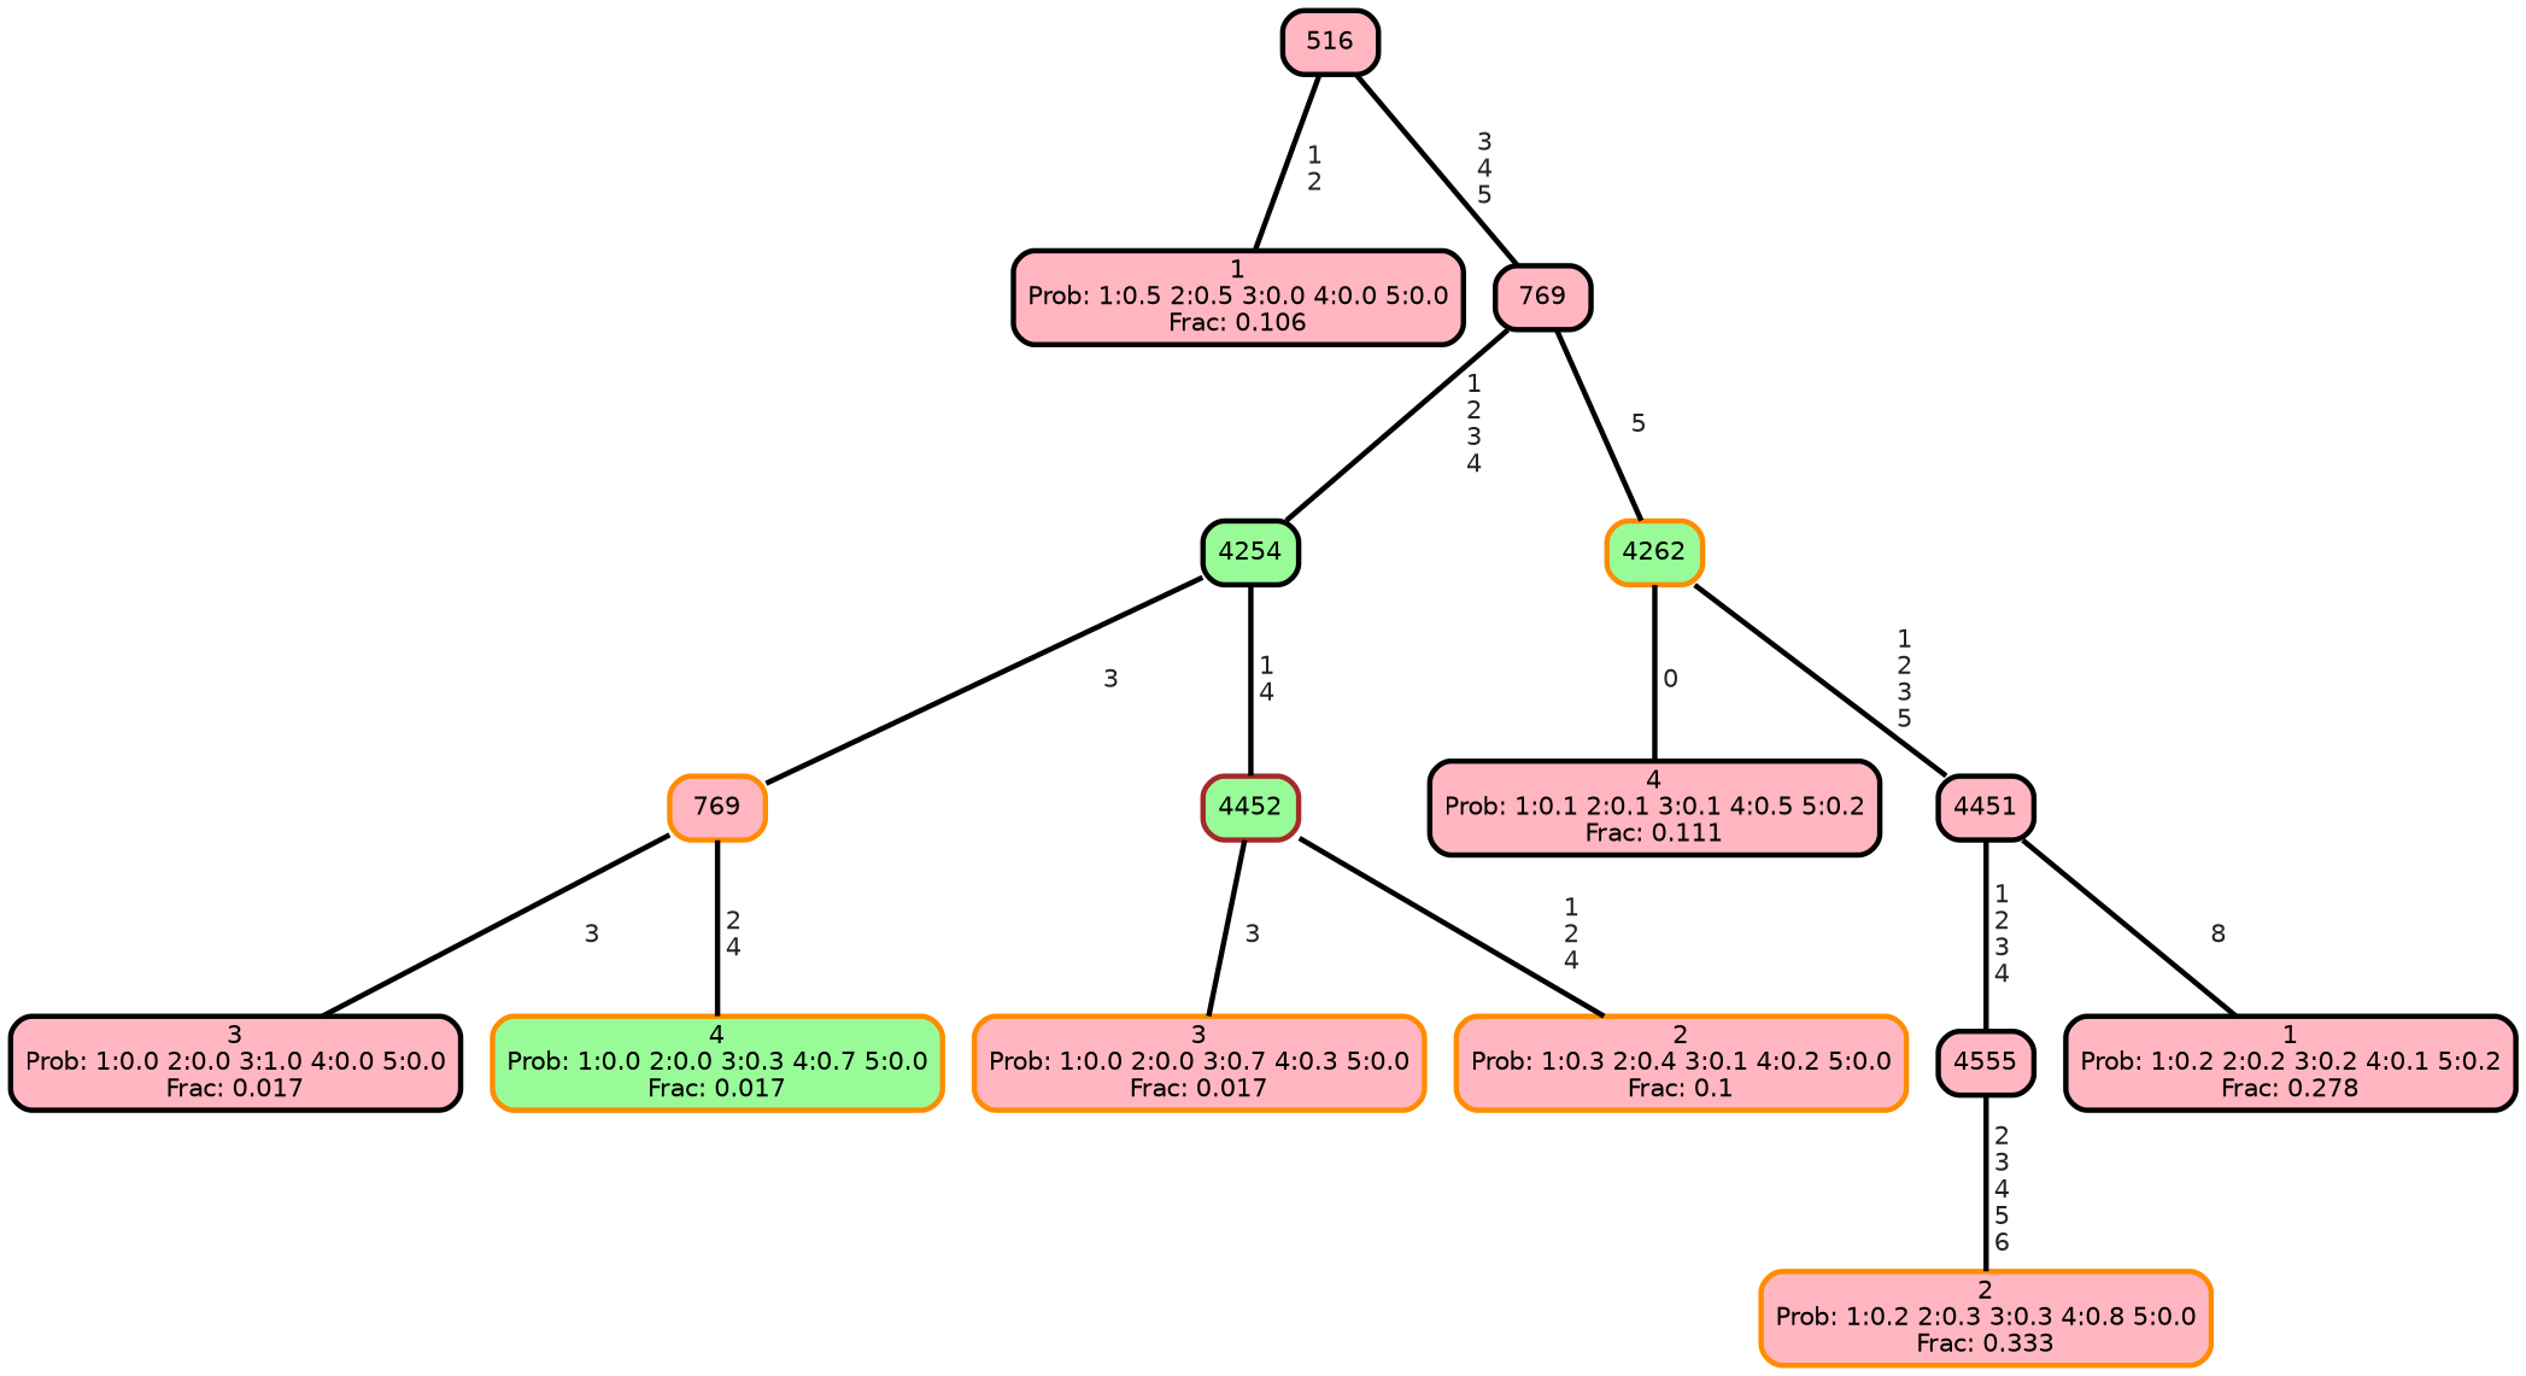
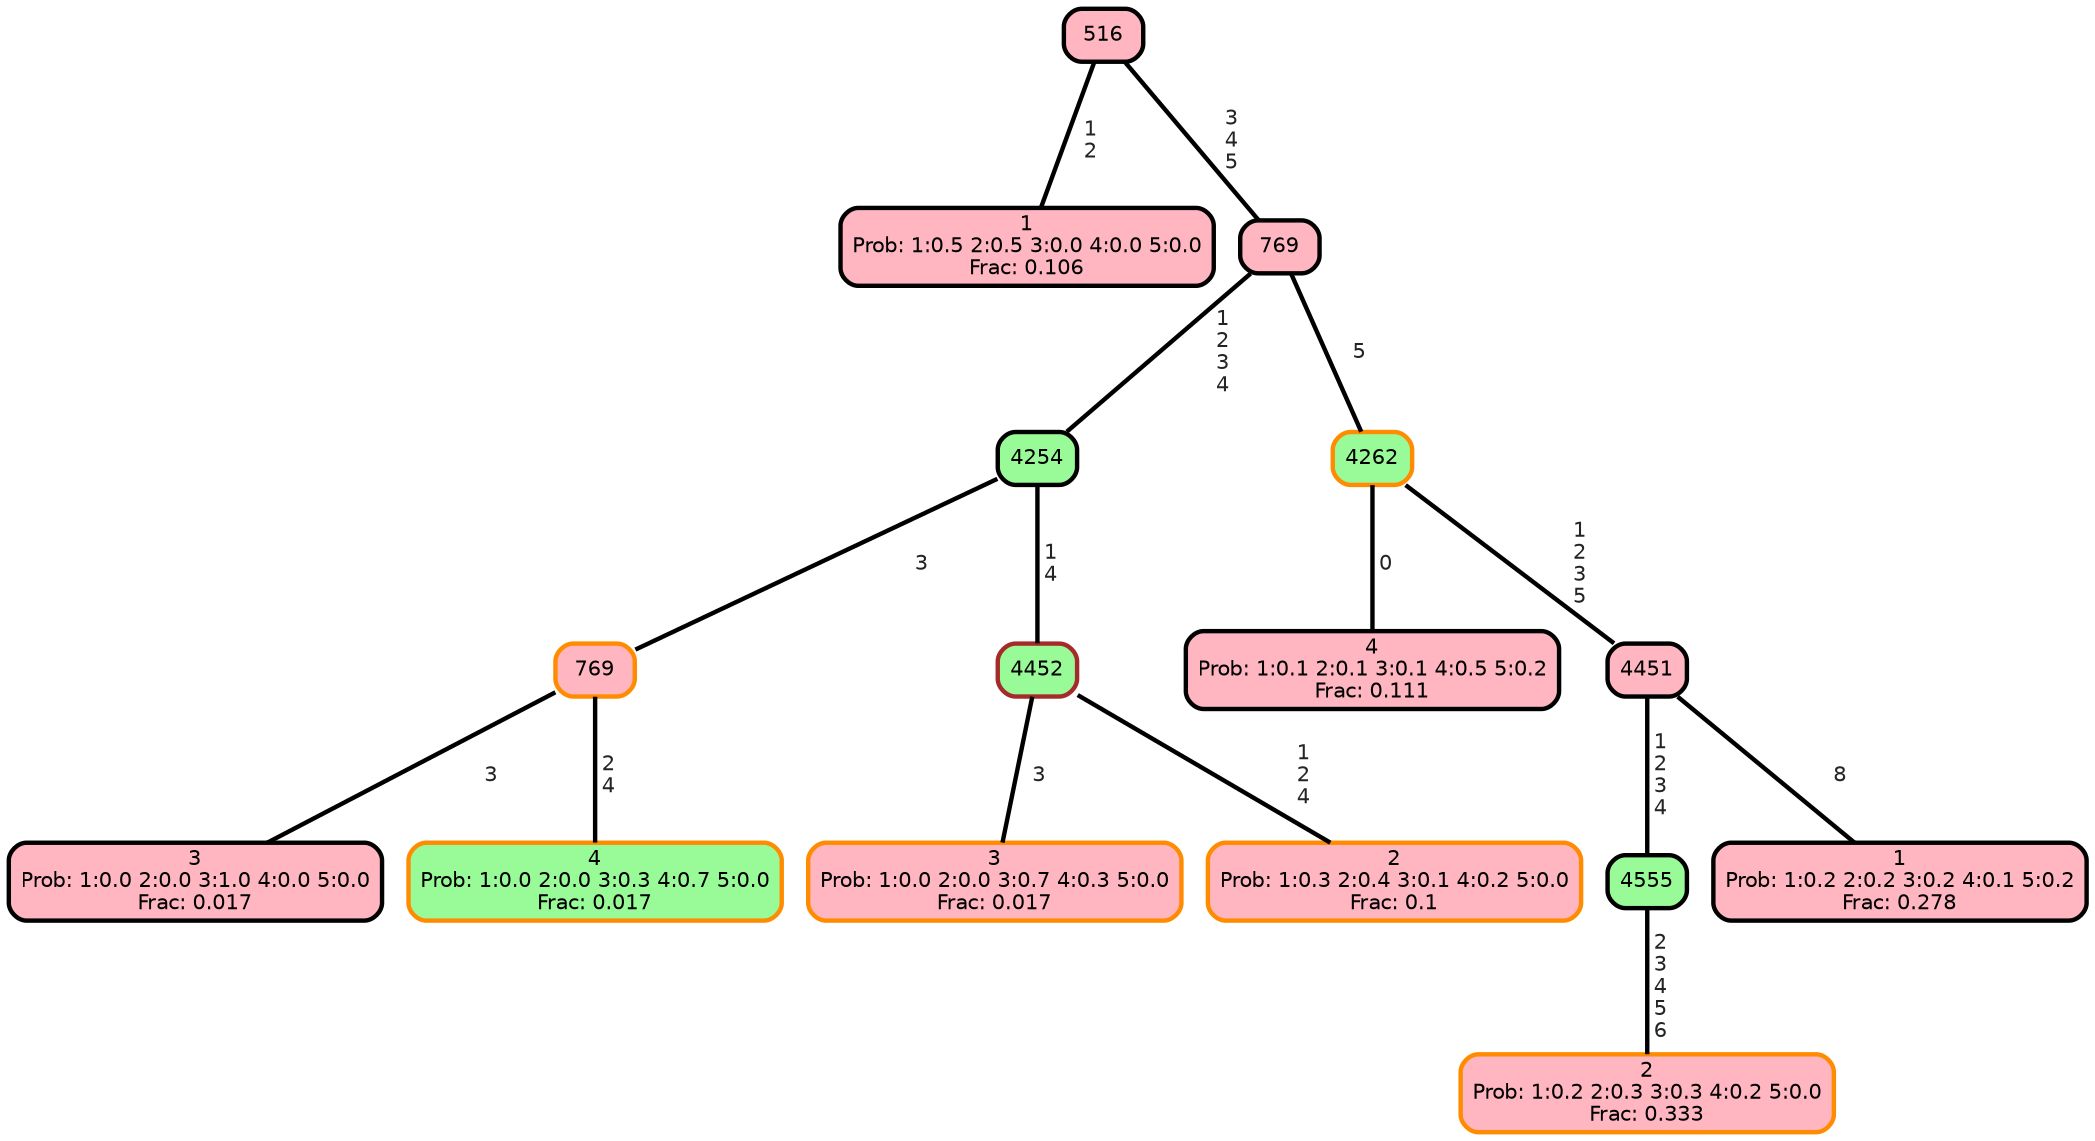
  graph {
    ranksep="0 equally"
    splines=straight
    node [color=black fillcolor=lightpink fontcolor=black fontname=helvetica penwidth=3 shape=box style="filled, rounded"]
    edge [color=black fontcolor=grey14 fontname=helvetica fontweight=bold penwidth=3]
    n1 [label="1\nProb: 1:0.5 2:0.5 3:0.0 4:0.0 5:0.0\nFrac: 0.106"]
    n2 [label=516]
    n3 [label=769]
    n4 [fillcolor=palegreen label=4254]
    n5 [color=darkorange fillcolor=palegreen label=4262]
    n6 [label="3\nProb: 1:0.0 2:0.0 3:1.0 4:0.0 5:0.0\nFrac: 0.017"]
    n7 [color=darkorange label=769]
    n8 [color=darkorange fillcolor=palegreen label="4\nProb: 1:0.0 2:0.0 3:0.3 4:0.7 5:0.0\nFrac: 0.017"]
    n9 [color=brown fillcolor=palegreen label=4452]
    n10 [color=darkorange label="3\nProb: 1:0.0 2:0.0 3:0.7 4:0.3 5:0.0\nFrac: 0.017"]
    n11 [color=darkorange label="2\nProb: 1:0.3 2:0.4 3:0.1 4:0.2 5:0.0\nFrac: 0.1"]
    n12 [label="4\nProb: 1:0.1 2:0.1 3:0.1 4:0.5 5:0.2\nFrac: 0.111"]
    n13 [label=4451]
-   n14 [label=4555]
+   n14 [fillcolor=palegreen label=4555]
    n15 [label="1\nProb: 1:0.2 2:0.2 3:0.2 4:0.1 5:0.2\nFrac: 0.278"]
-   n16 [color=darkorange label="2\nProb: 1:0.2 2:0.3 3:0.3 4:0.8 5:0.0\nFrac: 0.333"]
+   n16 [color=darkorange label="2\nProb: 1:0.2 2:0.3 3:0.3 4:0.2 5:0.0\nFrac: 0.333"]
    subgraph sub_1 {
      rank=same
    }
    n2 -- n1 [label=" 1\n 2"]
    n2 -- n3 [label=" 3\n 4\n 5"]
    n3 -- n4 [label=" 1\n 2\n 3\n 4"]
    n3 -- n5 [label=" 5"]
    n4 -- n7 [label=" 3"]
    n4 -- n9 [label=" 1\n 4"]
    n5 -- n12 [label=" 0"]
    n5 -- n13 [label=" 1\n 2\n 3\n 5"]
    n7 -- n6 [label=" 3"]
    n7 -- n8 [label=" 2\n 4"]
    n9 -- n10 [label=" 3"]
    n9 -- n11 [label=" 1\n 2\n 4"]
    n13 -- n14 [label=" 1\n 2\n 3\n 4"]
    n13 -- n15 [label=" 8"]
    n14 -- n16 [label=" 2\n 3\n 4\n 5\n 6"]
  }
